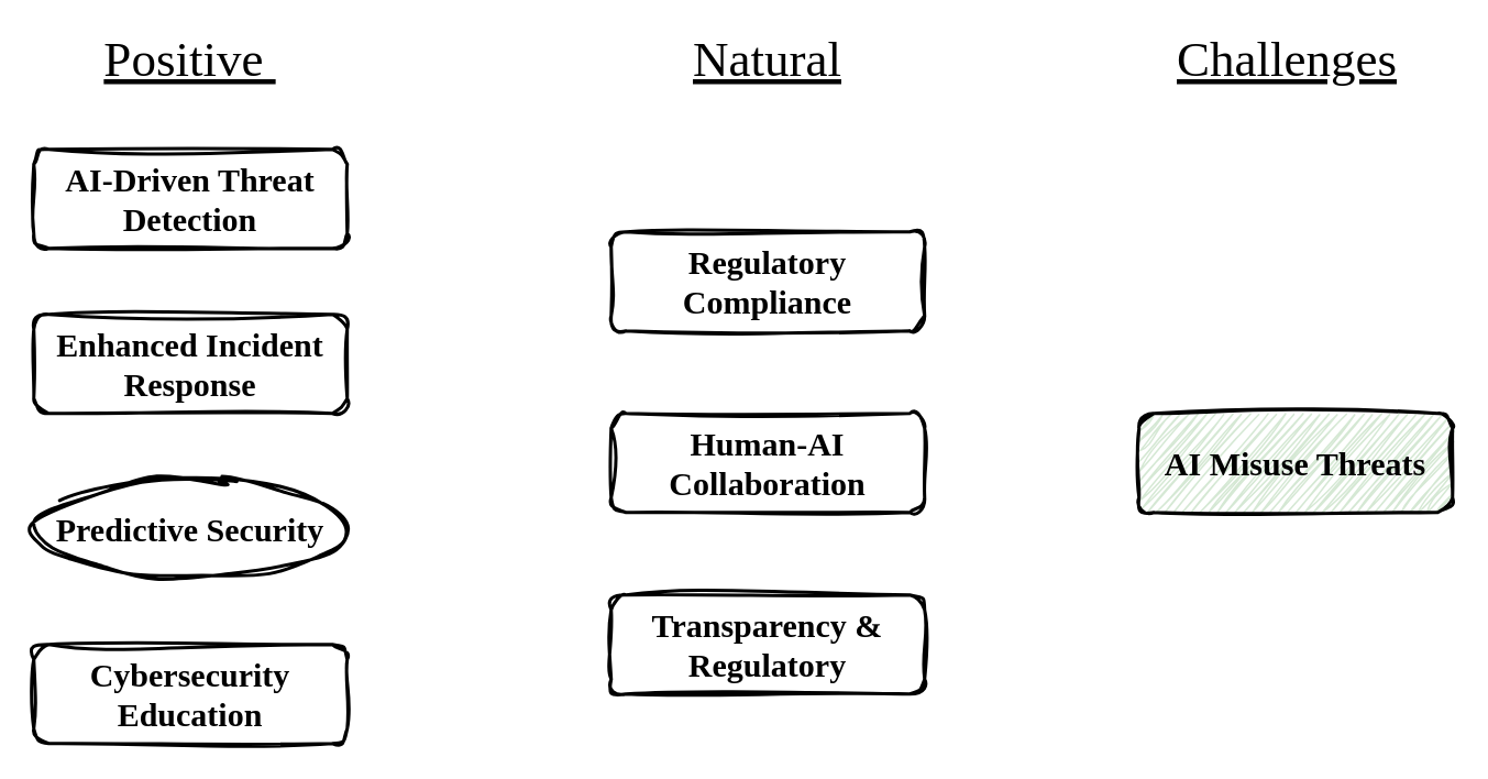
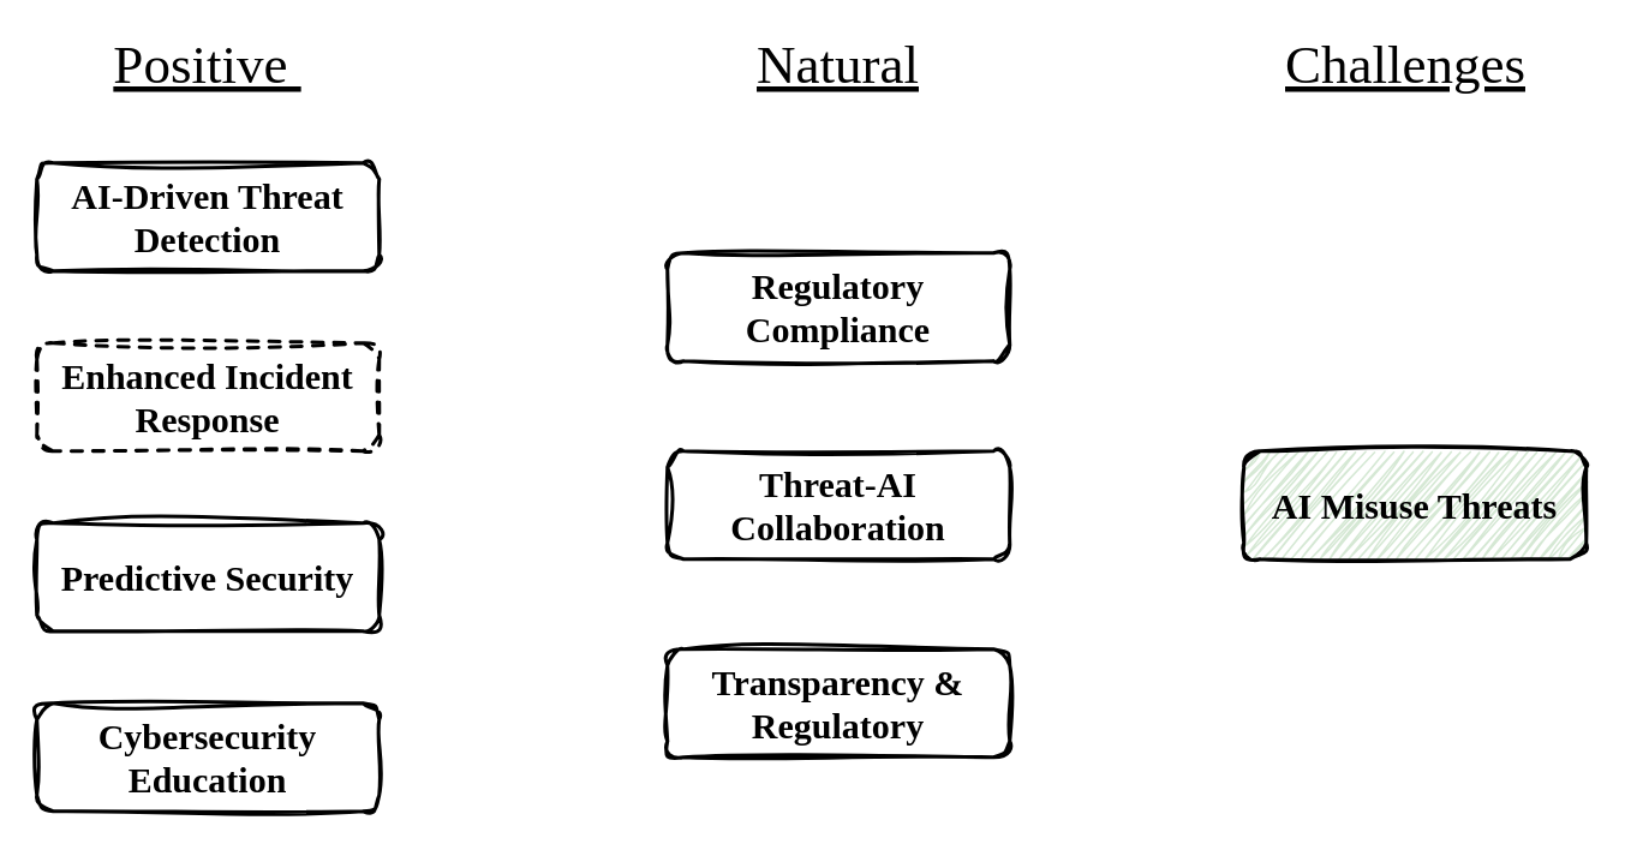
  <mxCell id="0" />
  <mxCell id="1" parent="0" />
- <mxCell id="2" value="Predictive Security" style="ellipse;whiteSpace=wrap;html=1;sketch=1;hachureGap=4;jiggle=2;curveFitting=1;fontFamily=Architects Daughter;fontSource=https%3A%2F%2Ffonts.googleapis.com%2Fcss%3Ffamily%3DArchitects%2BDaughter;fontSize=20;fontStyle=1;strokeWidth=2;" parent="1" vertex="1"><mxGeometry x="20" y="290" width="190" height="60" as="geometry" /></mxCell>
+ <mxCell id="2" value="Predictive Security" style="rounded=1;whiteSpace=wrap;html=1;sketch=1;hachureGap=4;jiggle=2;curveFitting=1;fontFamily=Architects Daughter;fontSource=https%3A%2F%2Ffonts.googleapis.com%2Fcss%3Ffamily%3DArchitects%2BDaughter;fontSize=20;fontStyle=1;strokeWidth=2;" parent="1" vertex="1"><mxGeometry x="20" y="290" width="190" height="60" as="geometry" /></mxCell>
  <mxCell id="3" value="AI-Driven Threat Detection" style="rounded=1;whiteSpace=wrap;html=1;sketch=1;hachureGap=4;jiggle=2;curveFitting=1;fontFamily=Architects Daughter;fontSource=https%3A%2F%2Ffonts.googleapis.com%2Fcss%3Ffamily%3DArchitects%2BDaughter;fontSize=20;fontStyle=1;strokeWidth=2;" parent="1" vertex="1"><mxGeometry x="20" y="90" width="190" height="60" as="geometry" /></mxCell>
- <mxCell id="4" value="Enhanced Incident Response" style="rounded=1;whiteSpace=wrap;html=1;sketch=1;hachureGap=4;jiggle=2;curveFitting=1;fontFamily=Architects Daughter;fontSource=https%3A%2F%2Ffonts.googleapis.com%2Fcss%3Ffamily%3DArchitects%2BDaughter;fontSize=20;fontStyle=1;strokeWidth=2;" parent="1" vertex="1"><mxGeometry x="20" y="190" width="190" height="60" as="geometry" /></mxCell>
+ <mxCell id="4" value="Enhanced Incident Response" style="rounded=1;whiteSpace=wrap;html=1;sketch=1;hachureGap=4;jiggle=2;curveFitting=1;fontFamily=Architects Daughter;fontSource=https%3A%2F%2Ffonts.googleapis.com%2Fcss%3Ffamily%3DArchitects%2BDaughter;fontSize=20;fontStyle=1;strokeWidth=2;dashed=1;" parent="1" vertex="1"><mxGeometry x="20" y="190" width="190" height="60" as="geometry" /></mxCell>
  <mxCell id="5" value="Regulatory Compliance" style="rounded=1;whiteSpace=wrap;html=1;sketch=1;hachureGap=4;jiggle=2;curveFitting=1;fontFamily=Architects Daughter;fontSource=https%3A%2F%2Ffonts.googleapis.com%2Fcss%3Ffamily%3DArchitects%2BDaughter;fontSize=20;fontStyle=1;strokeWidth=2;" parent="1" vertex="1"><mxGeometry x="370" y="140" width="190" height="60" as="geometry" /></mxCell>
  <mxCell id="6" value="Cybersecurity Education" style="rounded=1;whiteSpace=wrap;html=1;sketch=1;hachureGap=4;jiggle=2;curveFitting=1;fontFamily=Architects Daughter;fontSource=https%3A%2F%2Ffonts.googleapis.com%2Fcss%3Ffamily%3DArchitects%2BDaughter;fontSize=20;fontStyle=1;strokeWidth=2;" parent="1" vertex="1"><mxGeometry x="20" y="390" width="190" height="60" as="geometry" /></mxCell>
  <mxCell id="7" value="AI Misuse Threats" style="rounded=1;whiteSpace=wrap;html=1;sketch=1;hachureGap=4;jiggle=2;curveFitting=1;fontFamily=Architects Daughter;fontSource=https%3A%2F%2Ffonts.googleapis.com%2Fcss%3Ffamily%3DArchitects%2BDaughter;fontSize=20;fontStyle=1;strokeWidth=2;fillColor=#d5e8d4;" parent="1" vertex="1"><mxGeometry x="690" y="250" width="190" height="60" as="geometry" /></mxCell>
- <mxCell id="8" value="Human-AI Collaboration" style="rounded=1;whiteSpace=wrap;html=1;sketch=1;hachureGap=4;jiggle=2;curveFitting=1;fontFamily=Architects Daughter;fontSource=https%3A%2F%2Ffonts.googleapis.com%2Fcss%3Ffamily%3DArchitects%2BDaughter;fontSize=20;fontStyle=1;strokeWidth=2;" parent="1" vertex="1"><mxGeometry x="370" y="250" width="190" height="60" as="geometry" /></mxCell>
+ <mxCell id="8" value="Threat-AI Collaboration" style="rounded=1;whiteSpace=wrap;html=1;sketch=1;hachureGap=4;jiggle=2;curveFitting=1;fontFamily=Architects Daughter;fontSource=https%3A%2F%2Ffonts.googleapis.com%2Fcss%3Ffamily%3DArchitects%2BDaughter;fontSize=20;fontStyle=1;strokeWidth=2;" parent="1" vertex="1"><mxGeometry x="370" y="250" width="190" height="60" as="geometry" /></mxCell>
  <mxCell id="9" value="Transparency &amp;amp; Regulatory" style="rounded=1;whiteSpace=wrap;html=1;sketch=1;hachureGap=4;jiggle=2;curveFitting=1;fontFamily=Architects Daughter;fontSource=https%3A%2F%2Ffonts.googleapis.com%2Fcss%3Ffamily%3DArchitects%2BDaughter;fontSize=20;fontStyle=1;strokeWidth=2;" parent="1" vertex="1"><mxGeometry x="370" y="360" width="190" height="60" as="geometry" /></mxCell>
  <mxCell id="10" value="Positive&amp;nbsp;" style="text;html=1;align=center;verticalAlign=middle;whiteSpace=wrap;rounded=0;fontFamily=Architects Daughter;fontSource=https%3A%2F%2Ffonts.googleapis.com%2Fcss%3Ffamily%3DArchitects%2BDaughter;fontSize=30;fontStyle=4" parent="1" vertex="1"><mxGeometry x="85" y="20" width="60" height="30" as="geometry" /></mxCell>
  <mxCell id="11" value="Natural" style="text;html=1;align=center;verticalAlign=middle;whiteSpace=wrap;rounded=0;fontFamily=Architects Daughter;fontSource=https%3A%2F%2Ffonts.googleapis.com%2Fcss%3Ffamily%3DArchitects%2BDaughter;fontSize=30;fontStyle=4" parent="1" vertex="1"><mxGeometry x="435" y="20" width="60" height="30" as="geometry" /></mxCell>
  <mxCell id="12" value="Challenges" style="text;html=1;align=center;verticalAlign=middle;whiteSpace=wrap;rounded=0;fontFamily=Architects Daughter;fontSource=https%3A%2F%2Ffonts.googleapis.com%2Fcss%3Ffamily%3DArchitects%2BDaughter;fontSize=30;fontStyle=4" parent="1" vertex="1"><mxGeometry x="750" y="20" width="60" height="30" as="geometry" /></mxCell>
